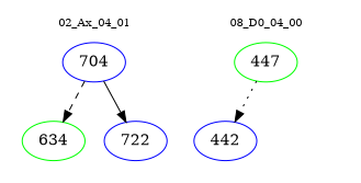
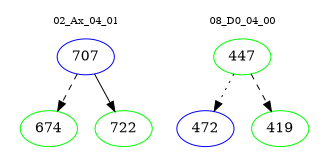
  digraph {
    node [color=blue]
    edge [color=black style=dashed]
-   n1 [label=704]
-   n2 [color=green label=634]
-   n3 [label=722]
+   n1 [label=707]
+   n2 [color=green label=674]
+   n3 [color=green label=722]
    n4 [color=green label=447]
-   n5 [label=442]
+   n5 [label=472]
+   n6 [color=green label=419]
    subgraph cluster_1 {
      color=white
      fontsize=10
      label="02_Ax_04_01"
      n1
      n2
      n3
    }
    subgraph cluster_2 {
      color=white
      fontsize=10
      label="08_D0_04_00"
      n4
      n5
+     n6
    }
    n1 -> n2
    n1 -> n3 [style=solid]
    n4 -> n5 [style=dotted]
+   n4 -> n6
  }
